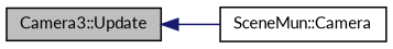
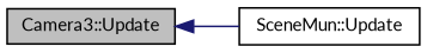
  digraph {
    rankdir=LR
    fontname=Lato
    node [color=black fontname=Lato fontsize=10 shape=record]
    n1 [fillcolor=grey75 fontcolor=black height=0.2 label="Camera3::Update" style=filled width=0.4]
-   n2 [height=0.2 label="SceneMun::Camera" width=0.4]
+   n2 [height=0.2 label="SceneMun::Update" width=0.4]
    n1 -> n2 [color=midnightblue dir=back fontname=Lato fontsize=10 labelfontname=Helvetica labelfontsize=10 style=solid]
  }
